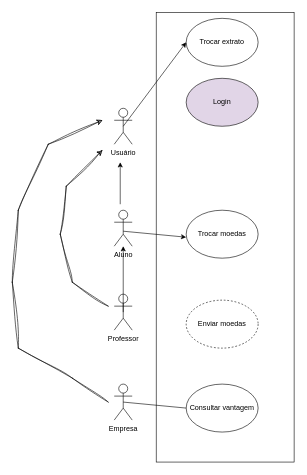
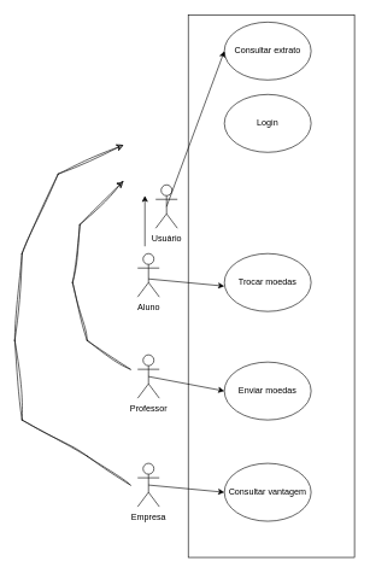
  <mxCell id="0" />
  <mxCell id="1" parent="0" />
- <mxCell id="2" value="Usuário" style="shape=umlActor;verticalLabelPosition=bottom;verticalAlign=top;html=1;outlineConnect=0;" vertex="1" parent="1"><mxGeometry x="190" y="180" width="30" height="60" as="geometry" /></mxCell>
- <mxCell id="3" value="Trocar extrato" style="ellipse;whiteSpace=wrap;html=1;" vertex="1" parent="1"><mxGeometry x="310" y="30" width="120" height="80" as="geometry" /></mxCell>
+ <mxCell id="2" value="Usuário" style="shape=umlActor;verticalLabelPosition=bottom;verticalAlign=top;html=1;outlineConnect=0;" vertex="1" parent="1"><mxGeometry x="215" y="255" width="30" height="60" as="geometry" /></mxCell>
+ <mxCell id="3" value="Consultar extrato" style="ellipse;whiteSpace=wrap;html=1;" vertex="1" parent="1"><mxGeometry x="310" y="30" width="120" height="80" as="geometry" /></mxCell>
  <mxCell id="4" value="Aluno&lt;br&gt;" style="shape=umlActor;verticalLabelPosition=bottom;verticalAlign=top;html=1;outlineConnect=0;" vertex="1" parent="1"><mxGeometry x="190" y="350" width="30" height="60" as="geometry" /></mxCell>
  <mxCell id="5" value="Professor" style="shape=umlActor;verticalLabelPosition=bottom;verticalAlign=top;html=1;outlineConnect=0;" vertex="1" parent="1"><mxGeometry x="190" y="490" width="30" height="60" as="geometry" /></mxCell>
  <mxCell id="6" value="Empresa&lt;br&gt;" style="shape=umlActor;verticalLabelPosition=bottom;verticalAlign=top;html=1;outlineConnect=0;" vertex="1" parent="1"><mxGeometry x="190" y="640" width="30" height="60" as="geometry" /></mxCell>
  <mxCell id="7" value="Consultar vantagem" style="ellipse;whiteSpace=wrap;html=1;" vertex="1" parent="1"><mxGeometry x="310" y="640" width="120" height="80" as="geometry" /></mxCell>
  <mxCell id="8" value="Trocar moedas&lt;br&gt;" style="ellipse;whiteSpace=wrap;html=1;" vertex="1" parent="1"><mxGeometry x="310" y="350" width="120" height="80" as="geometry" /></mxCell>
- <mxCell id="9" value="Login" style="ellipse;whiteSpace=wrap;html=1;fillColor=#e1d5e7;" vertex="1" parent="1"><mxGeometry x="310" y="130" width="120" height="80" as="geometry" /></mxCell>
- <mxCell id="10" value="Enviar moedas" style="ellipse;whiteSpace=wrap;html=1;dashed=1;" vertex="1" parent="1"><mxGeometry x="310" y="500" width="120" height="80" as="geometry" /></mxCell>
- <mxCell id="11" value="" style="endArrow=classic;html=1;rounded=0;exitX=0.5;exitY=0.5;exitDx=0;exitDy=0;exitPerimeter=0;" edge="1" parent="1" source="5" target="4"><mxGeometry width="50" height="50" relative="1" as="geometry"><mxPoint x="230" y="600" as="sourcePoint" /><mxPoint x="335" y="610" as="targetPoint" /></mxGeometry></mxCell>
+ <mxCell id="9" value="Login" style="ellipse;whiteSpace=wrap;html=1;" vertex="1" parent="1"><mxGeometry x="310" y="130" width="120" height="80" as="geometry" /></mxCell>
+ <mxCell id="10" value="Enviar moedas" style="ellipse;whiteSpace=wrap;html=1;" vertex="1" parent="1"><mxGeometry x="310" y="500" width="120" height="80" as="geometry" /></mxCell>
+ <mxCell id="11" value="" style="endArrow=classic;html=1;rounded=0;exitX=0.5;exitY=0.5;exitDx=0;exitDy=0;exitPerimeter=0;entryX=0;entryY=0.5;entryDx=0;entryDy=0;" edge="1" parent="1" source="5" target="10"><mxGeometry width="50" height="50" relative="1" as="geometry"><mxPoint x="230" y="600" as="sourcePoint" /><mxPoint x="335" y="610" as="targetPoint" /></mxGeometry></mxCell>
  <mxCell id="12" value="" style="endArrow=classic;html=1;rounded=0;exitX=0.5;exitY=0.5;exitDx=0;exitDy=0;exitPerimeter=0;entryX=0;entryY=0.5;entryDx=0;entryDy=0;" edge="1" parent="1"><mxGeometry width="50" height="50" relative="1" as="geometry"><mxPoint x="205" y="385" as="sourcePoint" /><mxPoint x="310" y="395" as="targetPoint" /></mxGeometry></mxCell>
- <mxCell id="13" value="" style="endArrow=none;html=1;rounded=0;exitX=0.5;exitY=0.5;exitDx=0;exitDy=0;exitPerimeter=0;entryX=0;entryY=0.5;entryDx=0;entryDy=0;" edge="1" parent="1" source="6" target="7"><mxGeometry width="50" height="50" relative="1" as="geometry"><mxPoint x="225" y="690" as="sourcePoint" /><mxPoint x="330" y="700" as="targetPoint" /></mxGeometry></mxCell>
+ <mxCell id="13" value="" style="endArrow=classic;html=1;rounded=0;exitX=0.5;exitY=0.5;exitDx=0;exitDy=0;exitPerimeter=0;entryX=0;entryY=0.5;entryDx=0;entryDy=0;" edge="1" parent="1" source="6" target="7"><mxGeometry width="50" height="50" relative="1" as="geometry"><mxPoint x="225" y="690" as="sourcePoint" /><mxPoint x="330" y="700" as="targetPoint" /></mxGeometry></mxCell>
  <mxCell id="14" value="" style="endArrow=classic;html=1;rounded=0;exitX=0.5;exitY=0.5;exitDx=0;exitDy=0;exitPerimeter=0;entryX=0;entryY=0.5;entryDx=0;entryDy=0;" edge="1" parent="1" source="2" target="3"><mxGeometry width="50" height="50" relative="1" as="geometry"><mxPoint x="225" y="230" as="sourcePoint" /><mxPoint x="330" y="290" as="targetPoint" /></mxGeometry></mxCell>
  <mxCell id="15" value="" style="endArrow=classic;html=1;rounded=0;" edge="1" parent="1"><mxGeometry width="50" height="50" relative="1" as="geometry"><mxPoint x="200" y="340" as="sourcePoint" /><mxPoint x="200" y="270" as="targetPoint" /></mxGeometry></mxCell>
  <mxCell id="16" value="" style="endArrow=classic;html=1;rounded=0;sketch=1;curveFitting=1;jiggle=2;" edge="1" parent="1"><mxGeometry width="50" height="50" relative="1" as="geometry"><mxPoint x="180" y="510" as="sourcePoint" /><mxPoint x="170" y="250" as="targetPoint" /><Array as="points"><mxPoint x="120" y="470" /><mxPoint x="100" y="390" /><mxPoint x="110" y="310" /></Array></mxGeometry></mxCell>
  <mxCell id="17" value="" style="endArrow=classic;html=1;rounded=0;sketch=1;curveFitting=1;jiggle=2;" edge="1" parent="1"><mxGeometry width="50" height="50" relative="1" as="geometry"><mxPoint x="180" y="670" as="sourcePoint" /><mxPoint x="170" y="200" as="targetPoint" /><Array as="points"><mxPoint x="120" y="630" /><mxPoint x="30" y="580" /><mxPoint x="20" y="470" /><mxPoint x="30" y="350" /><mxPoint x="80" y="240" /></Array></mxGeometry></mxCell>
  <mxCell id="18" value="" style="rounded=0;whiteSpace=wrap;html=1;fillColor=none;" vertex="1" parent="1"><mxGeometry x="260" y="20" width="230" height="750" as="geometry" /></mxCell>
